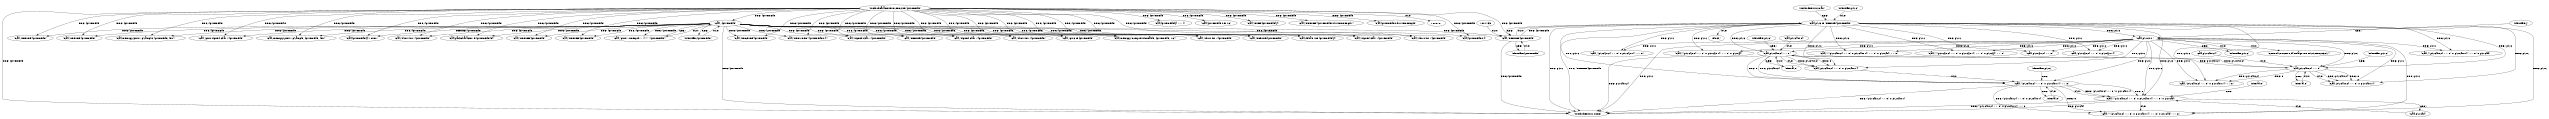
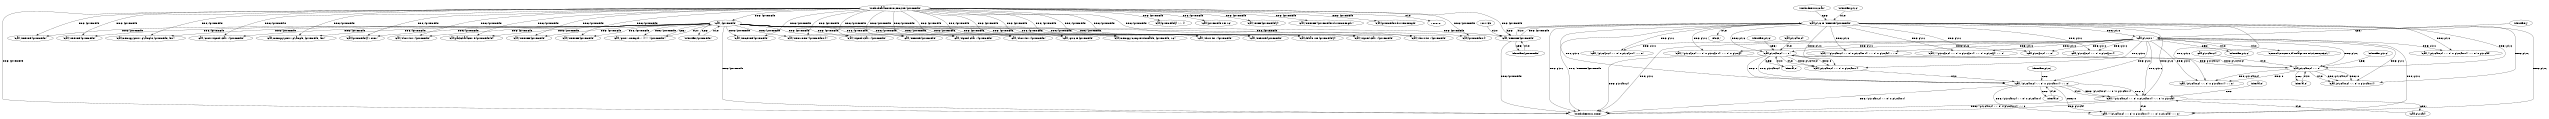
  digraph {
    n1 [label="(Call,(((pSrc[k+2] << 8) + pSrc[k+1]) << 8) + pSrc[k])"]
    n2 [label="(Call,pSrc[k])"]
    n3 [label="(MethodReturn,UINT)"]
    n4 [label="(Call,((((pSrc[k+2] << 8) + pSrc[k+1]) << 8) + pSrc[k]) << 8)"]
    n5 [label="(Call,((pSrc[k+2] << 8) + pSrc[k+1]) << 8)"]
    n6 [label="(Literal,8)"]
    n7 [label="(Call,pSrc[k+2] << 8)"]
    n8 [label="(Call,pSrc[k+2] << 8)"]
    n9 [label="(Call,(pSrc[k+2] << 8) + pSrc[k+1])"]
    n10 [label="(Literal,8)"]
    n11 [label="(Call,((pSrc[k+2] << 8) + pSrc[k+1]) << 8)"]
    n12 [label="(Call,(pSrc[k+2] << 8) + pSrc[k+1])"]
    n13 [label="(Literal,8)"]
    n14 [label="(Call,pSrc++)"]
    n15 [label="(Identifier,pSrc)"]
    n16 [label="(Call,(((pSrc[k+2] << 8) + pSrc[k+1]) << 8) + pSrc[k])"]
    n17 [label="(Call,((pSrc[j+2] << 8) + pSrc[j+1]) << 8)"]
    n18 [label="(Call,(((pSrc[j+2] << 8) + pSrc[j+1]) << 8) + pSrc[j])"]
    n19 [label="(Call,((((pSrc[k+2] << 8) + pSrc[k+1]) << 8) + pSrc[k]) << 8)"]
    n20 [label="(Call,((((pSrc[j+2] << 8) + pSrc[j+1]) << 8) + pSrc[j]) << 8)"]
    n21 [label="(Call,pSrc[j+2] << 8)"]
    n22 [label="(Call,(pSrc[j+2] << 8) + pSrc[j+1])"]
    n23 [label="(ControlStructure,if (nFlags == RS_STIPCM32S))"]
    n24 [label="(Call,pSrc = (LPBYTE)lpMemFile)"]
    n25 [label="(Call,(LPBYTE)lpMemFile)"]
    n26 [label="(Block,)"]
    n27 [label="(Identifier,lpMemFile)"]
    n28 [label="(Call,!lpMemFile)"]
    n29 [label="(Identifier,lpMemFile)"]
-   n30 [label="(Call,(pIns signed char *)lpMemFile)"]
+   n30 [label="(Call,(const signed char *)lpMemFile)"]
    n31 [label="(Call,memcpy(pIns->pSample, lpMemFile, len))"]
    n32 [label="(Call,packcharacter = lpMemFile[8])"]
    n33 [label="(Call,(LPBYTE)lpMemFile)"]
    n34 [label="(Call,(LPDWORD)(lpMemFile+4))"]
    n35 [label="(Call,(signed char *)lpMemFile)"]
    n36 [label="(Call,(short int *)lpMemFile)"]
    n37 [label="(Call,*psrc = lpMemFile)"]
    n38 [label="(Call,(LPBYTE)lpMemFile)"]
    n39 [label="(Call,delta8 += lpMemFile[j])"]
    n40 [label="(Call,(short int *)lpMemFile)"]
    n41 [label="(Call,lpMemFile+4)"]
    n42 [label="(Call,(pIns->nLength < 4) || (!lpMemFile))"]
    n43 [label="(Call,(LPBYTE)lpMemFile)"]
    n44 [label="(Call,(LPBYTE)lpMemFile)"]
    n45 [label="(Call,memcpy(pIns->pSample, lpMemFile, len))"]
    n46 [label="(Call,lpMemFile[j] - 0x80)"]
    n47 [label="(Call,(short int *)lpMemFile)"]
    n48 [label="(Call,(LPBYTE)lpMemFile)"]
    n49 [label="(Call,(LPCBYTE)lpMemFile)"]
    n50 [label="(Call,(LPBYTE)lpMemFile)"]
    n51 [label="(Call,(signed char *)lpMemFile)"]
    n52 [label="(Call,memcpy(CompressionTable, lpMemFile, 16))"]
    n53 [label="(Call,(short int *)lpMemFile)"]
    n54 [label="(Call,(signed char *)lpMemFile)"]
    n55 [label="(MethodParameterIn,LPCSTR lpMemFile)"]
    n56 [label="(Call,lpMemFile[j] >> 4)"]
    n57 [label="(Call,lpMemFile += 16)"]
    n58 [label="(Call,(BYTE)lpMemFile[j])"]
    n59 [label="(Call,(LPBYTE)(lpMemFile+dwMemLength))"]
    n60 [label="(Call,lpMemFile+dwMemLength)"]
    1000101
    n62 [label="(Identifier,pSrc)"]
    n63 [label="(Identifier,pSrc)"]
    n64 [label="(MethodReturn,max)"]
    n65 [label="(Call,pSrc[k+2])"]
    n66 [label="(Identifier,pSrc)"]
    n67 [label="(Literal,8)"]
    n68 [label="(Identifier,pSrc)"]
    n69 [label="(Identifier,j)"]
    n70 [label="(Call,pSrc[k+2])"]
    1001739
    n1 -> n2 [label="CFG: "]
    n1 -> n3 [label="DDG: ((pSrc[k+2] << 8) + pSrc[k+1]) << 8"]
    n1 -> n3 [label="DDG: pSrc[k]"]
    n1 -> n4 [label="AST: "]
    n2 -> n1 [label="AST: "]
    n5 -> n1 [label="AST: "]
    n5 -> n1 [label="DDG: (pSrc[k+2] << 8) + pSrc[k+1]"]
    n5 -> n1 [label="DDG: 8"]
    n5 -> n3 [label="DDG: (pSrc[k+2] << 8) + pSrc[k+1]"]
    n5 -> n4 [label="DDG: (pSrc[k+2] << 8) + pSrc[k+1]"]
    n5 -> n4 [label="DDG: 8"]
    n5 -> n6 [label="CFG: "]
    n6 -> n5 [label="AST: "]
    n7 -> n3 [label="DDG: pSrc[k+2]"]
    n7 -> n5 [label="DDG: pSrc[k+2]"]
    n7 -> n5 [label="DDG: 8"]
    n7 -> n8 [label="DDG: pSrc[k+2]"]
    n7 -> n9 [label="AST: "]
    n7 -> n9 [label="DDG: pSrc[k+2]"]
    n7 -> n9 [label="DDG: 8"]
    n7 -> n10 [label="CFG: "]
    n8 -> n7 [label="DDG: pSrc[k+2]"]
    n8 -> n11 [label="DDG: pSrc[k+2]"]
    n8 -> n11 [label="DDG: 8"]
    n8 -> n12 [label="AST: "]
    n8 -> n12 [label="DDG: pSrc[k+2]"]
    n8 -> n12 [label="DDG: 8"]
    n8 -> n13 [label="CFG: "]
    n9 -> n5 [label="AST: "]
    n10 -> n7 [label="AST: "]
    n13 -> n8 [label="AST: "]
    n14 -> n1 [label="DDG: pSrc"]
    n14 -> n3 [label="DDG: pSrc"]
    n14 -> n4 [label="DDG: pSrc"]
    n14 -> n5 [label="DDG: pSrc"]
    n14 -> n7 [label="DDG: pSrc"]
    n14 -> n8 [label="DDG: pSrc"]
    n14 -> n9 [label="DDG: pSrc"]
    n14 -> n11 [label="DDG: pSrc"]
    n14 -> n12 [label="DDG: pSrc"]
    n14 -> n15 [label="CFG: "]
    n14 -> n16 [label="DDG: pSrc"]
    n14 -> n17 [label="DDG: pSrc"]
    n14 -> n18 [label="DDG: pSrc"]
    n14 -> n19 [label="DDG: pSrc"]
    n14 -> n20 [label="DDG: pSrc"]
    n14 -> n21 [label="DDG: pSrc"]
    n14 -> n22 [label="DDG: pSrc"]
    n14 -> n23 [label="AST: "]
    n15 -> n14 [label="AST: "]
    n24 -> n1 [label="DDG: pSrc"]
    n24 -> n3 [label="DDG: pSrc"]
    n24 -> n3 [label="DDG: (LPBYTE)lpMemFile"]
    n24 -> n4 [label="DDG: pSrc"]
    n24 -> n5 [label="DDG: pSrc"]
    n24 -> n7 [label="DDG: pSrc"]
    n24 -> n8 [label="DDG: pSrc"]
    n24 -> n9 [label="DDG: pSrc"]
    n24 -> n11 [label="DDG: pSrc"]
    n24 -> n12 [label="DDG: pSrc"]
    n24 -> n14 [label="DDG: pSrc"]
    n24 -> n16 [label="DDG: pSrc"]
    n24 -> n17 [label="DDG: pSrc"]
    n24 -> n18 [label="DDG: pSrc"]
    n24 -> n19 [label="DDG: pSrc"]
    n24 -> n20 [label="DDG: pSrc"]
    n24 -> n21 [label="DDG: pSrc"]
    n24 -> n22 [label="DDG: pSrc"]
    n24 -> n25 [label="CFG: "]
    n24 -> n26 [label="AST: "]
    n25 -> n3 [label="DDG: lpMemFile"]
    n25 -> n24 [label="AST: "]
    n25 -> n24 [label="DDG: lpMemFile"]
    n25 -> n27 [label="CFG: "]
    n27 -> n25 [label="AST: "]
    n28 -> n3 [label="DDG: lpMemFile"]
    n28 -> n25 [label="DDG: lpMemFile"]
    n28 -> n29 [label="CFG: "]
    n28 -> n30 [label="DDG: lpMemFile"]
    n28 -> n31 [label="DDG: lpMemFile"]
    n28 -> n32 [label="DDG: lpMemFile"]
    n28 -> n33 [label="DDG: lpMemFile"]
    n28 -> n34 [label="DDG: lpMemFile"]
    n28 -> n35 [label="DDG: lpMemFile"]
    n28 -> n36 [label="DDG: lpMemFile"]
    n28 -> n37 [label="DDG: lpMemFile"]
    n28 -> n38 [label="DDG: lpMemFile"]
    n28 -> n39 [label="DDG: lpMemFile"]
    n28 -> n40 [label="DDG: lpMemFile"]
    n28 -> n41 [label="DDG: lpMemFile"]
    n28 -> n42 [label="AST: "]
    n28 -> n42 [label="DDG: lpMemFile"]
    n28 -> n43 [label="DDG: lpMemFile"]
    n28 -> n44 [label="DDG: lpMemFile"]
    n28 -> n45 [label="DDG: lpMemFile"]
-   n28 -> n46 [label="LPBYTE: lpMemFile"]
+   n28 -> n46 [label="DDG: lpMemFile"]
    n28 -> n47 [label="DDG: lpMemFile"]
    n28 -> n48 [label="DDG: lpMemFile"]
    n28 -> n49 [label="DDG: lpMemFile"]
    n28 -> n50 [label="DDG: lpMemFile"]
    n28 -> n51 [label="DDG: lpMemFile"]
    n28 -> n52 [label="DDG: lpMemFile"]
    n28 -> n53 [label="DDG: lpMemFile"]
    n28 -> n54 [label="DDG: lpMemFile"]
    n29 -> n28 [label="AST: "]
    n42 -> n28 [label="CFG: "]
    n55 -> n3 [label="DDG: lpMemFile"]
    n55 -> n25 [label="DDG: lpMemFile"]
    n55 -> n28 [label="DDG: lpMemFile"]
    n55 -> n30 [label="DDG: lpMemFile"]
    n55 -> n31 [label="DDG: lpMemFile"]
    n55 -> n32 [label="DDG: lpMemFile"]
    n55 -> n33 [label="DDG: lpMemFile"]
    n55 -> n34 [label="DDG: lpMemFile"]
    n55 -> n35 [label="DDG: lpMemFile"]
    n55 -> n36 [label="DDG: lpMemFile"]
    n55 -> n37 [label="DDG: lpMemFile"]
    n55 -> n38 [label="DDG: lpMemFile"]
    n55 -> n39 [label="DDG: lpMemFile"]
    n55 -> n40 [label="DDG: lpMemFile"]
    n55 -> n41 [label="DDG: lpMemFile"]
    n55 -> n43 [label="DDG: lpMemFile"]
    n55 -> n44 [label="DDG: lpMemFile"]
    n55 -> n45 [label="DDG: lpMemFile"]
    n55 -> n46 [label="DDG: lpMemFile"]
    n55 -> n47 [label="DDG: lpMemFile"]
    n55 -> n48 [label="DDG: lpMemFile"]
    n55 -> n49 [label="DDG: lpMemFile"]
    n55 -> n50 [label="DDG: lpMemFile"]
    n55 -> n51 [label="DDG: lpMemFile"]
    n55 -> n52 [label="DDG: lpMemFile"]
    n55 -> n53 [label="DDG: lpMemFile"]
    n55 -> n54 [label="DDG: lpMemFile"]
    n55 -> n56 [label="DDG: lpMemFile"]
    n55 -> n57 [label="DDG: lpMemFile"]
    n55 -> n58 [label="DDG: lpMemFile"]
    n55 -> n59 [label="DDG: lpMemFile"]
    n55 -> n60 [label="DDG: lpMemFile"]
    n55 -> 1000101 [label="AST: "]
    n62 -> n7 [label="CFG: "]
    n63 -> n24 [label="AST: "]
    n64 -> n24 [label="CFG: "]
    n65 -> n8 [label="AST: "]
    n66 -> n5 [label="CFG: "]
    n67 -> n1 [label="CFG: "]
    n68 -> n8 [label="CFG: "]
    n69 -> n14 [label="CFG: "]
    n70 -> n7 [label="AST: "]
    1001739 -> n25 [label="AST: "]
  }
